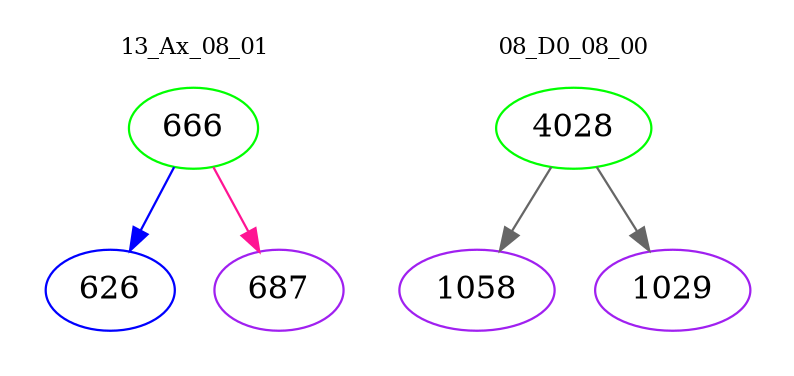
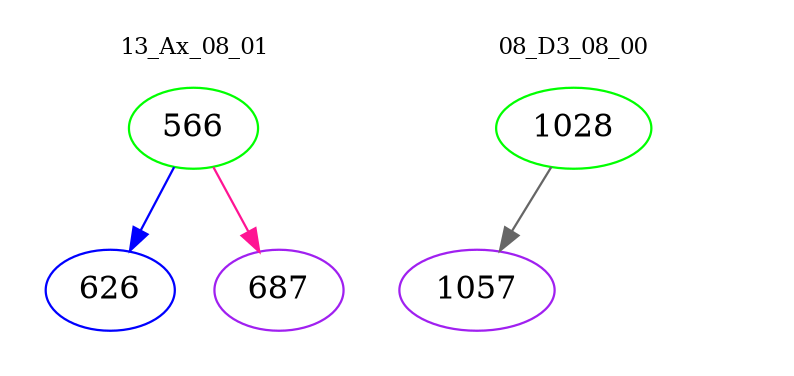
  digraph {
    node [color=purple]
    edge [color=gray40]
-   n1 [color=green label=666]
+   n1 [color=green label=566]
    n2 [color=blue label=626]
    n3 [label=687]
-   n4 [color=green label=4028]
-   n5 [label=1058]
-   n6 [label=1029]
+   n4 [color=green label=1028]
+   n5 [label=1057]
    subgraph cluster_1 {
      color=white
      fontsize=10
      label="13_Ax_08_01"
      n1
      n2
      n3
    }
    subgraph cluster_2 {
      color=white
      fontsize=10
-     label="08_D0_08_00"
+     label="08_D3_08_00"
      n4
      n5
-     n6
    }
    n1 -> n2 [color=blue]
    n1 -> n3 [color=deeppink]
    n4 -> n5
-   n4 -> n6
  }
